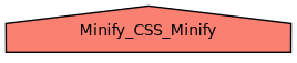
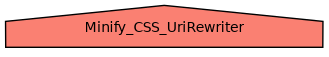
  digraph {
    rankdir=TB
-   n1 [color=black fillcolor=salmon fontname=Helvetica fontsize=10 height=0.2 label=Minify_CSS_Minify shape=house style=filled width=0.4]
+   n1 [color=black fillcolor=salmon fontname=Helvetica fontsize=10 height=0.2 label=Minify_CSS_UriRewriter shape=house style=filled width=0.4]
  }
